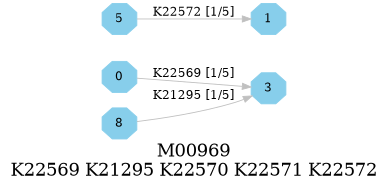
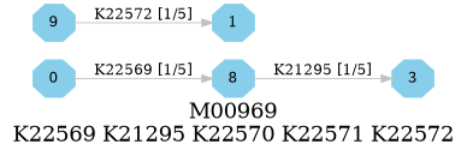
  digraph {
    fontsize=20
    label="M00969\nK22569 K21295 K22570 K22571 K22572"
    rankdir=LR
    node [color=skyblue shape=octagon style=filled]
    edge [color=grey]
    0 [height=.3 width=.3]
    1 [height=.3 width=.3]
    n3 [height=.3 label=8 width=.3]
    3 [height=.3 width=.3]
-   5 [height=.3 width=.3]
+   5 [height=.3 width=.3 label=9]
    subgraph sub_1 {
      0
      1
      n3
      3
      5
    }
-   0 -> 3 [label="K22569 [1/5]"]
+   0 -> n3 [label="K22569 [1/5]"]
    n3 -> 3 [label="K21295 [1/5]"]
    5 -> 1 [label="K22572 [1/5]"]
  }
